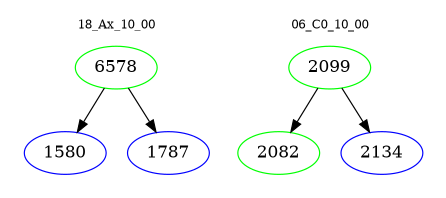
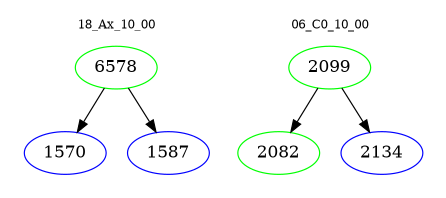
  digraph {
    node [color=green]
    edge [color=black]
    n1 [label=6578]
-   n2 [color=blue label=1580]
-   n3 [color=blue label=1787]
+   n2 [color=blue label=1570]
+   n3 [color=blue label=1587]
    n4 [label=2099]
    n5 [label=2082]
    n6 [color=blue label=2134]
    subgraph cluster_1 {
      color=white
      fontsize=10
      label="18_Ax_10_00"
      n1
      n2
      n3
    }
    subgraph cluster_2 {
      color=white
      fontsize=10
      label="06_C0_10_00"
      n4
      n5
      n6
    }
    n1 -> n2
    n1 -> n3
    n4 -> n5
    n4 -> n6
  }
